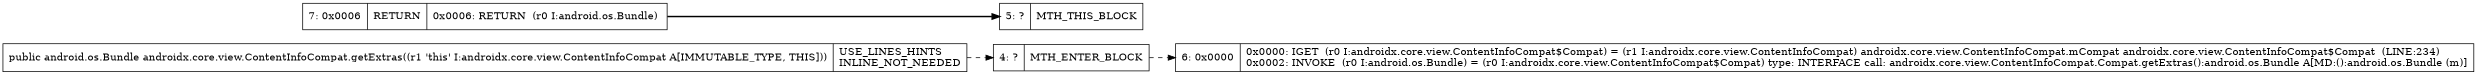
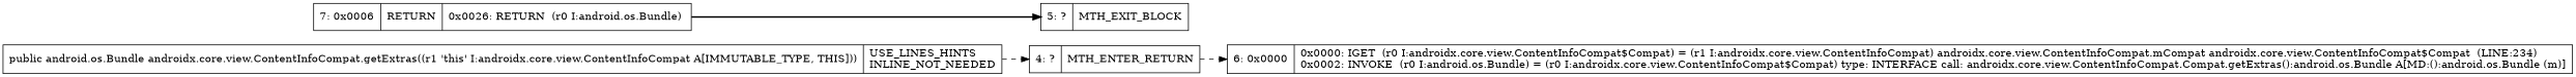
  digraph {
    rankdir=LR
    node [shape=record]
    edge [style=dashed]
-   n1 [label="{4\:\ ?|MTH_ENTER_BLOCK\l}"]
+   n1 [label="{4\:\ ?|MTH_ENTER_RETURN\l}"]
    n2 [label="{6\:\ 0x0000|0x0000: IGET  (r0 I:androidx.core.view.ContentInfoCompat$Compat) = (r1 I:androidx.core.view.ContentInfoCompat) androidx.core.view.ContentInfoCompat.mCompat androidx.core.view.ContentInfoCompat$Compat  (LINE:234)\l0x0002: INVOKE  (r0 I:android.os.Bundle) = (r0 I:androidx.core.view.ContentInfoCompat$Compat) type: INTERFACE call: androidx.core.view.ContentInfoCompat.Compat.getExtras():android.os.Bundle A[MD:():android.os.Bundle (m)]\l}"]
-   n3 [label="{7\:\ 0x0006|RETURN\l|0x0006: RETURN  (r0 I:android.os.Bundle) \l}"]
-   n4 [label="{5\:\ ?|MTH_THIS_BLOCK\l}"]
+   n3 [label="{7\:\ 0x0006|RETURN\l|0x0026: RETURN  (r0 I:android.os.Bundle) \l}"]
+   n4 [label="{5\:\ ?|MTH_EXIT_BLOCK\l}"]
    n5 [label="{public android.os.Bundle androidx.core.view.ContentInfoCompat.getExtras((r1 'this' I:androidx.core.view.ContentInfoCompat A[IMMUTABLE_TYPE, THIS]))  | USE_LINES_HINTS\lINLINE_NOT_NEEDED\l}"]
    n1 -> n2
    n3 -> n4 [style=bold]
    n5 -> n1
  }
